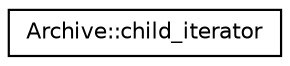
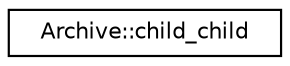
  digraph {
    rankdir=LR
-   n1 [color=black fillcolor=white fontname=Helvetica fontsize=10 height=0.2 label="Archive::child_iterator" shape=record style=filled width=0.4]
+   n1 [color=black fillcolor=white fontname=Helvetica fontsize=10 height=0.2 label="Archive::child_child" shape=record style=filled width=0.4]
  }
